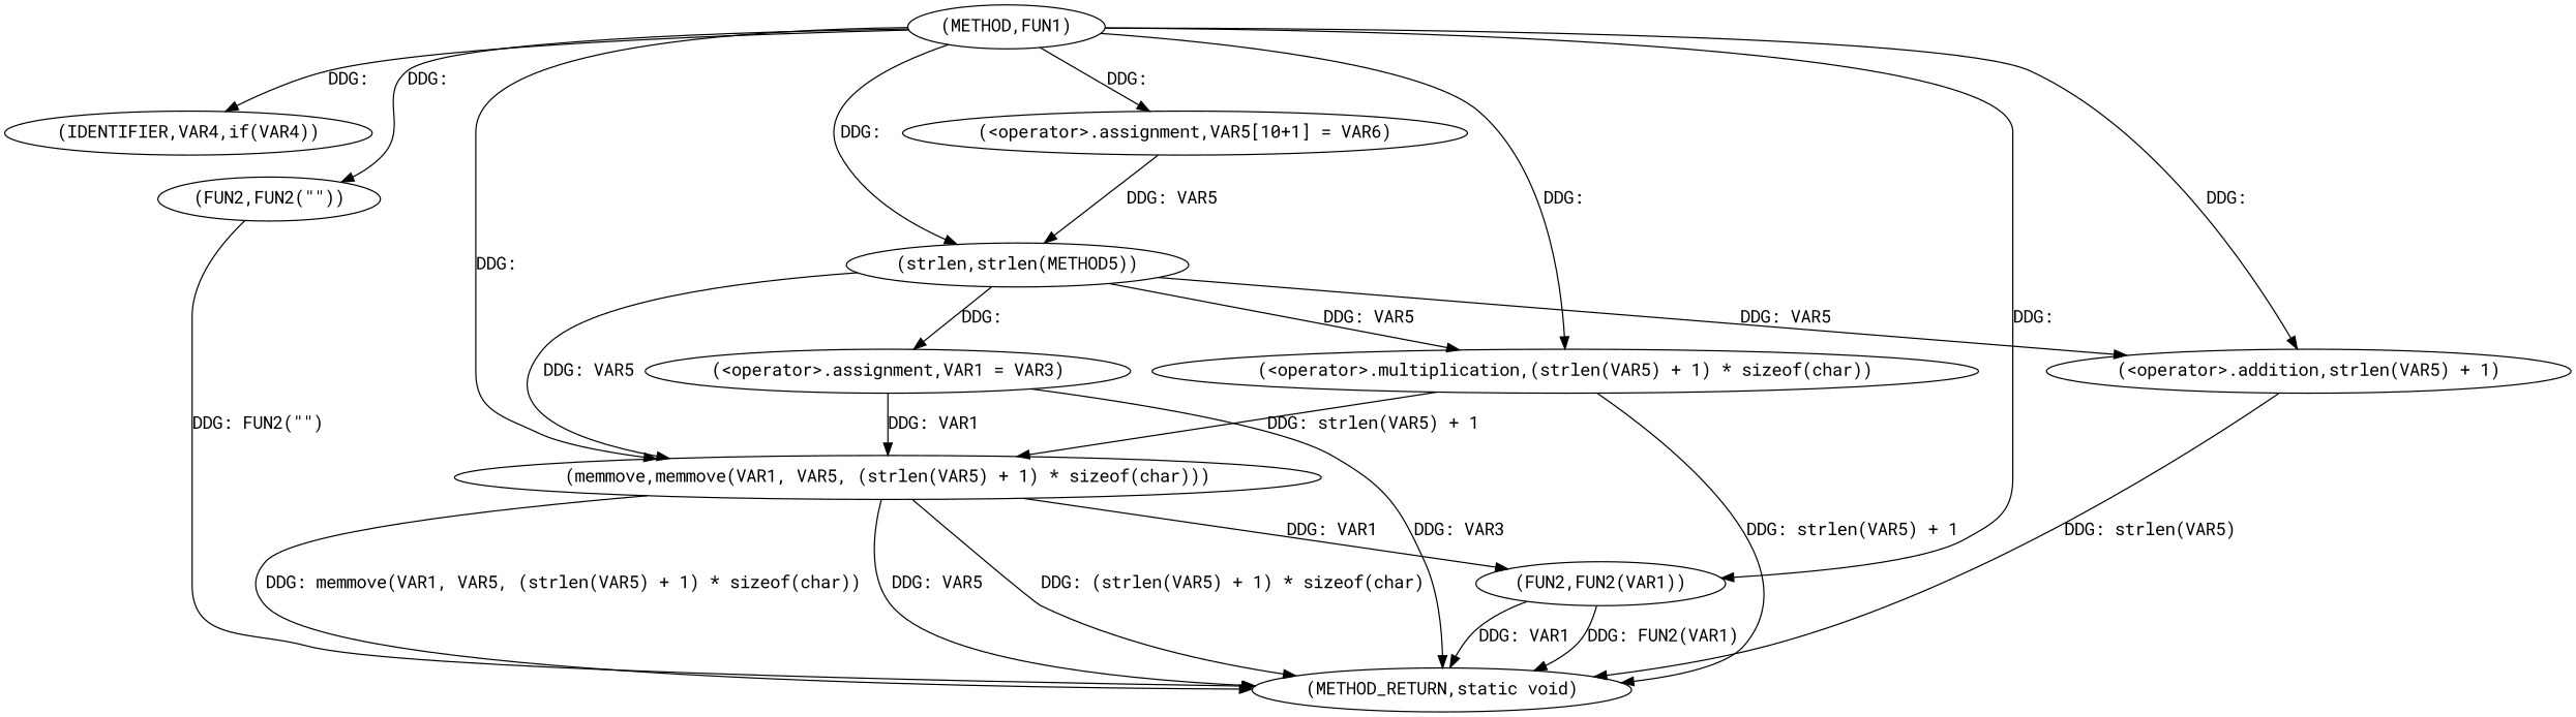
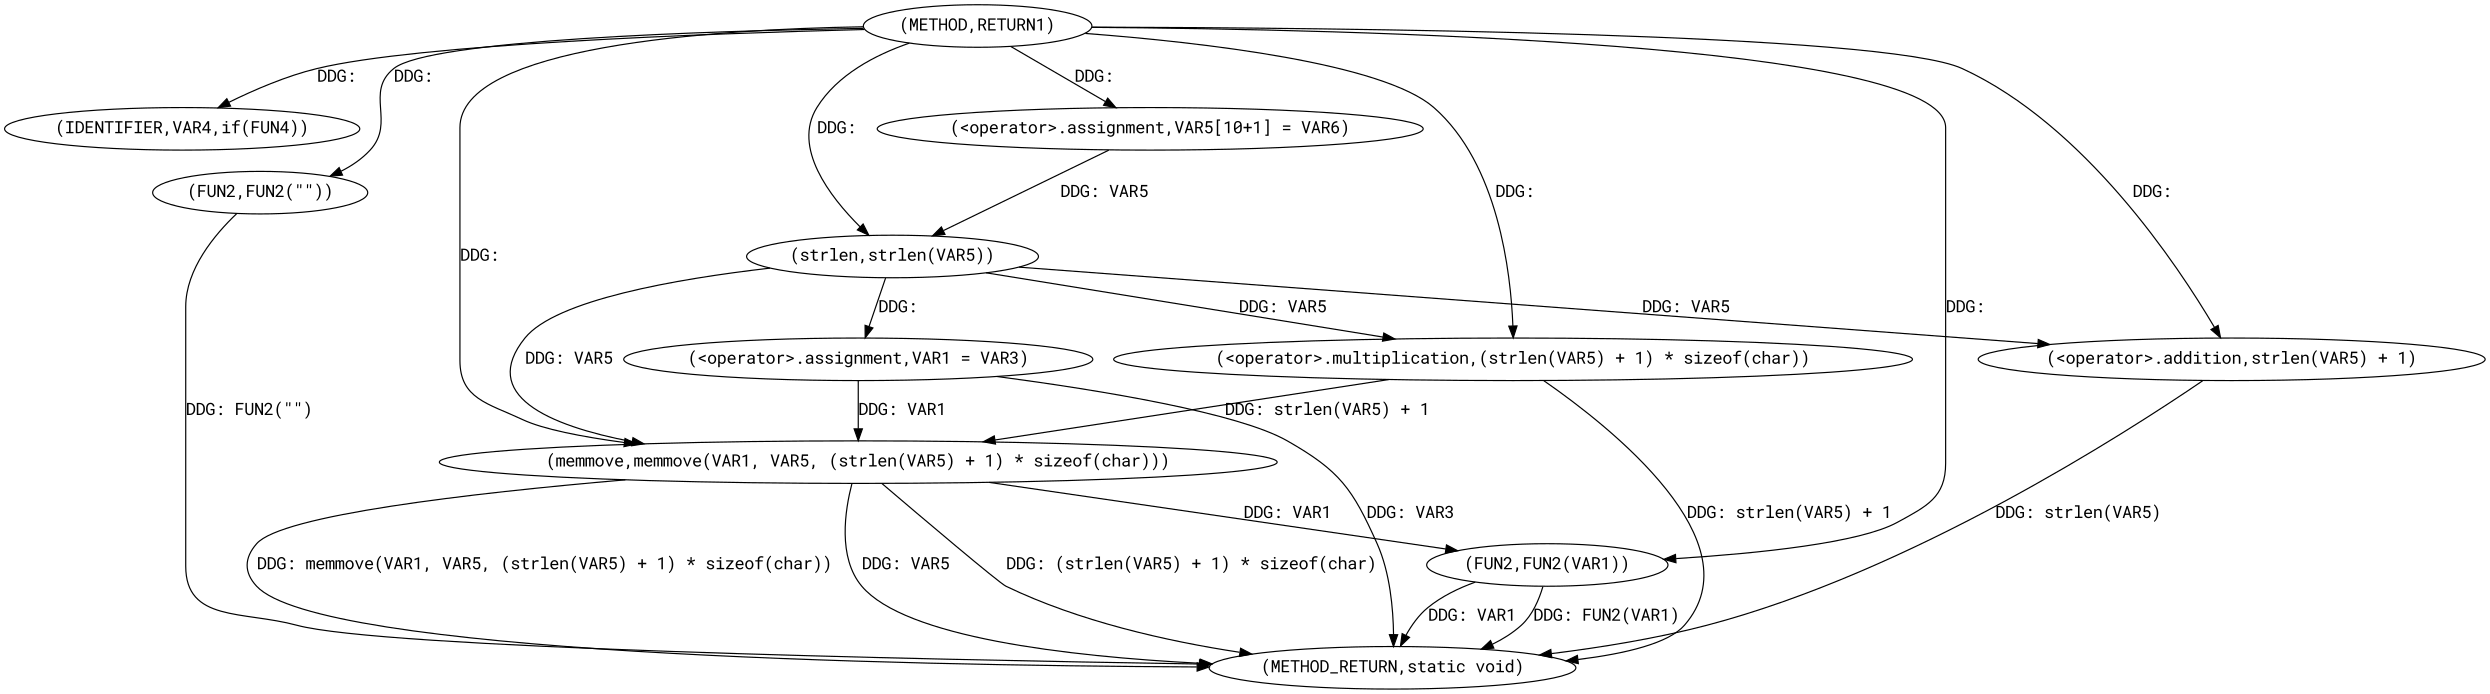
  digraph {
    fontname="Roboto Mono"
    node [fontname="Roboto Mono"]
    edge [fontname="Roboto Mono"]
-   n1 [label="(METHOD,FUN1)"]
-   n2 [label="(IDENTIFIER,VAR4,if(VAR4))"]
+   n1 [label="(METHOD,RETURN1)"]
+   n2 [label="(IDENTIFIER,VAR4,if(FUN4))"]
    n3 [label="(FUN2,FUN2(\"\"))"]
    n4 [label="(<operator>.assignment,VAR5[10+1] = VAR6)"]
    n5 [label="(memmove,memmove(VAR1, VAR5, (strlen(VAR5) + 1) * sizeof(char)))"]
    n6 [label="(<operator>.multiplication,(strlen(VAR5) + 1) * sizeof(char))"]
    n7 [label="(<operator>.addition,strlen(VAR5) + 1)"]
-   n8 [label="(strlen,strlen(METHOD5))"]
+   n8 [label="(strlen,strlen(VAR5))"]
    n9 [label="(FUN2,FUN2(VAR1))"]
    n10 [label="(METHOD_RETURN,static void)"]
    n11 [label="(<operator>.assignment,VAR1 = VAR3)"]
    n1 -> n2 [label="DDG: "]
    n1 -> n3 [label="DDG: "]
    n1 -> n4 [label="DDG: "]
    n1 -> n5 [label="DDG: "]
    n1 -> n6 [label="DDG: "]
    n1 -> n7 [label="DDG: "]
    n1 -> n8 [label="DDG: "]
    n1 -> n9 [label="DDG: "]
    n3 -> n10 [label="DDG: FUN2(\"\")"]
    n4 -> n8 [label="DDG: VAR5"]
    n5 -> n9 [label="DDG: VAR1"]
    n5 -> n10 [label="DDG: (strlen(VAR5) + 1) * sizeof(char)"]
    n5 -> n10 [label="DDG: memmove(VAR1, VAR5, (strlen(VAR5) + 1) * sizeof(char))"]
    n5 -> n10 [label="DDG: VAR5"]
    n6 -> n5 [label="DDG: strlen(VAR5) + 1"]
    n6 -> n10 [label="DDG: strlen(VAR5) + 1"]
    n7 -> n10 [label="DDG: strlen(VAR5)"]
    n8 -> n5 [label="DDG: VAR5"]
    n8 -> n6 [label="DDG: VAR5"]
    n8 -> n7 [label="DDG: VAR5"]
    n8 -> n11 [label="DDG: "]
    n9 -> n10 [label="DDG: FUN2(VAR1)"]
    n9 -> n10 [label="DDG: VAR1"]
    n11 -> n5 [label="DDG: VAR1"]
    n11 -> n10 [label="DDG: VAR3"]
  }
